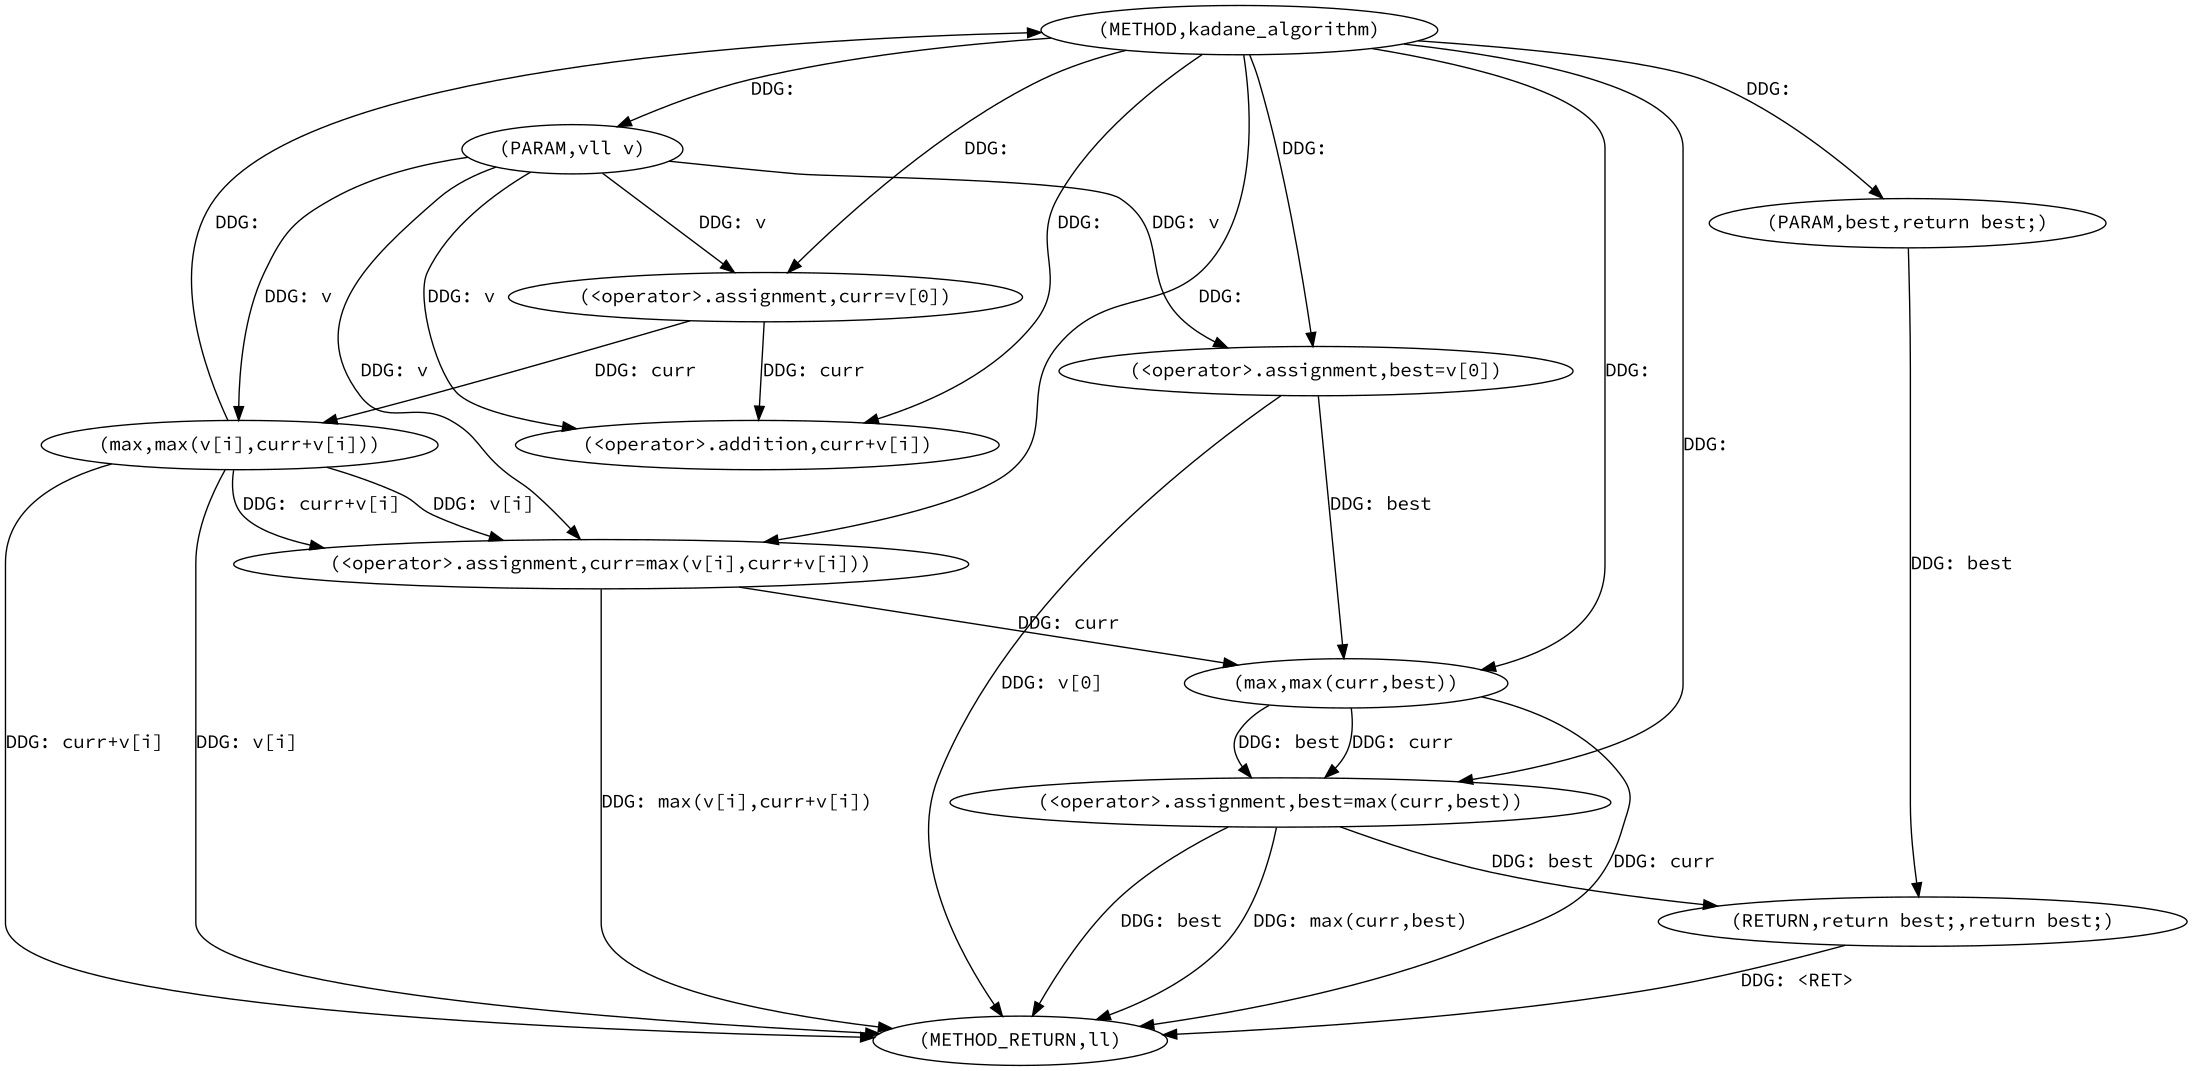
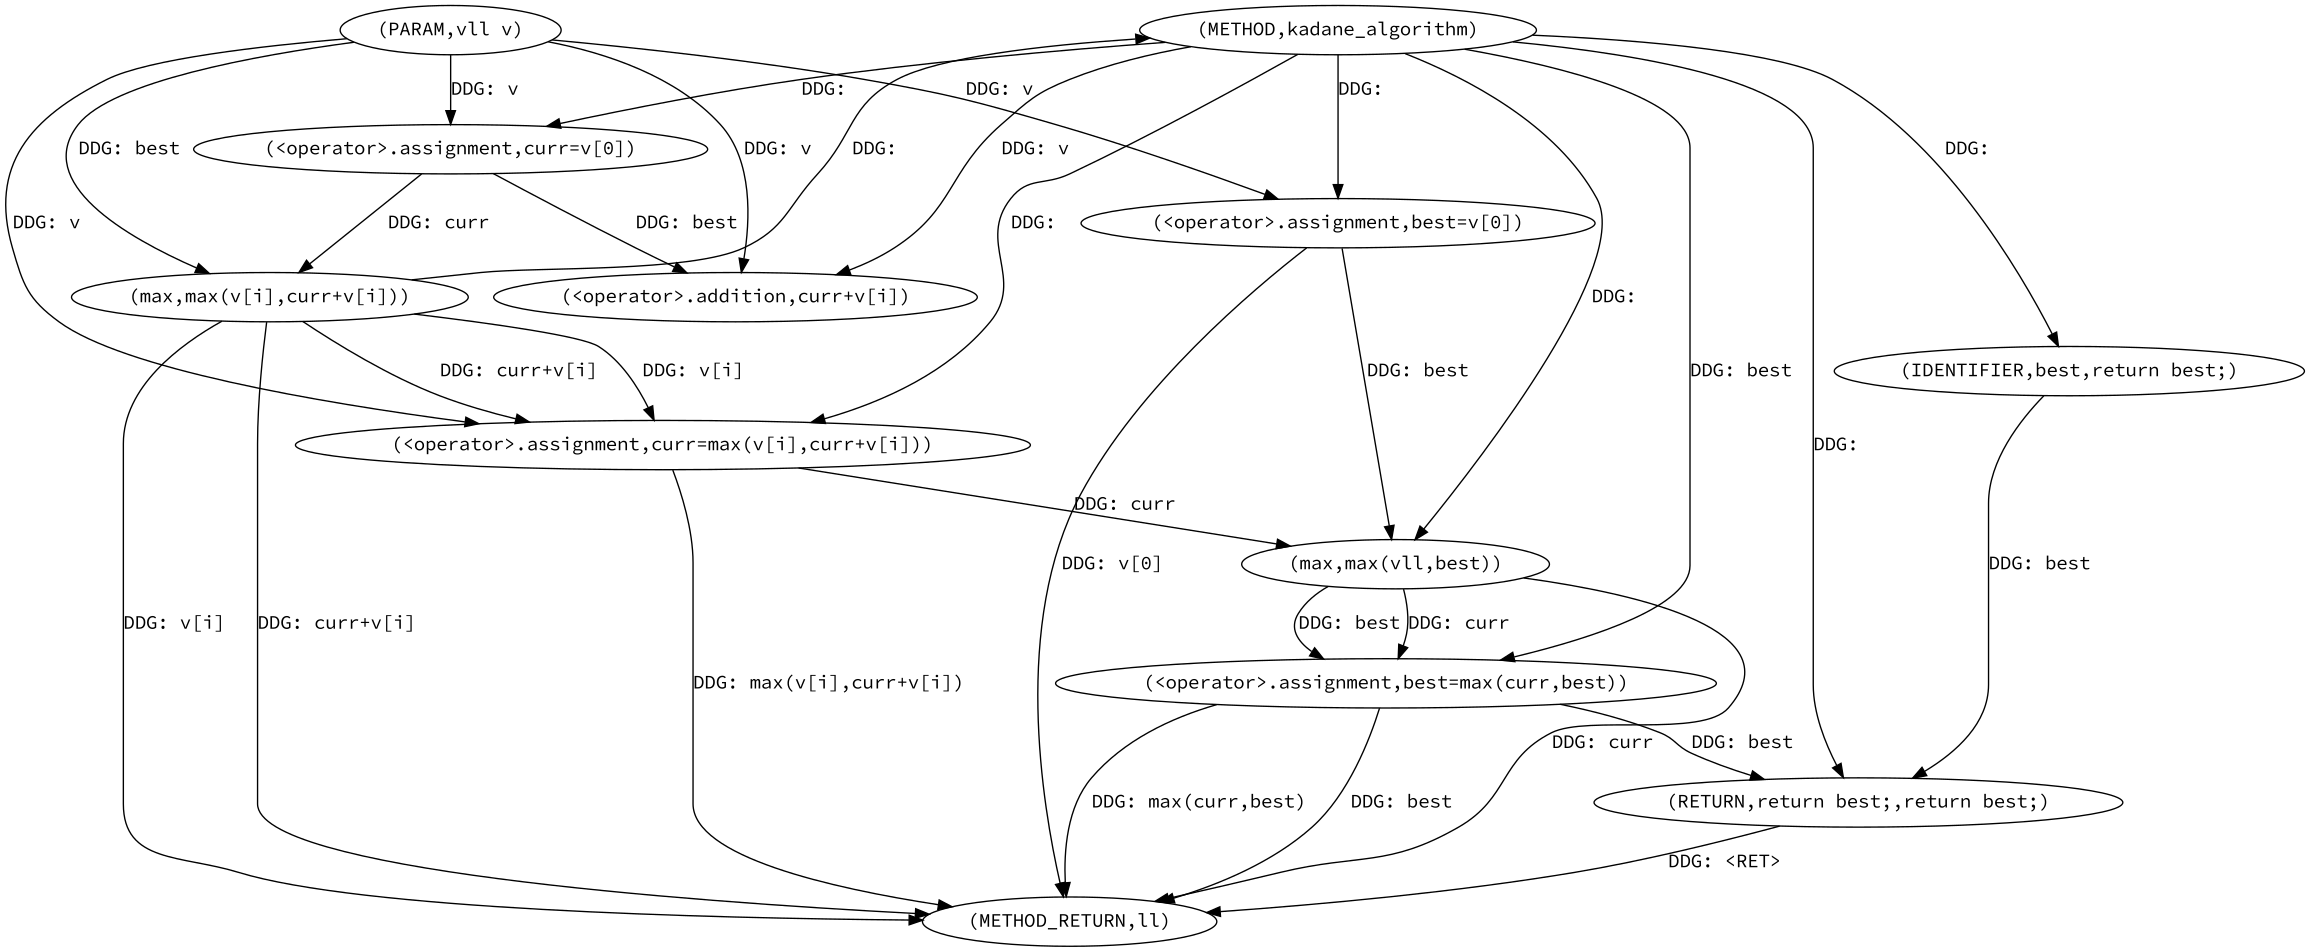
  digraph {
    fontname="Source Code Pro"
    node [fontname="Source Code Pro"]
    edge [fontname="Source Code Pro"]
    n1 [label="(METHOD,kadane_algorithm)"]
    n2 [label="(PARAM,vll v)"]
    n3 [label="(<operator>.assignment,curr=v[0])"]
    n4 [label="(<operator>.assignment,best=v[0])"]
    n5 [label="(<operator>.assignment,curr=max(v[i],curr+v[i]))"]
    n6 [label="(<operator>.assignment,best=max(curr,best))"]
-   n7 [label="(PARAM,best,return best;)"]
-   n8 [label="(max,max(curr,best))"]
+   n7 [label="(IDENTIFIER,best,return best;)"]
+   n8 [label="(max,max(vll,best))"]
    n9 [label="(<operator>.addition,curr+v[i])"]
    n10 [label="(max,max(v[i],curr+v[i]))"]
    n11 [label="(METHOD_RETURN,ll)"]
    n12 [label="(RETURN,return best;,return best;)"]
-   n1 -> n2 [label="DDG: "]
+   n1 -> n12 [label="DDG: "]
    n1 -> n3 [label="DDG: "]
    n1 -> n4 [label="DDG: "]
    n1 -> n5 [label="DDG: "]
-   n1 -> n6 [label="DDG: "]
+   n1 -> n6 [label="DDG: best"]
    n1 -> n7 [label="DDG: "]
    n1 -> n8 [label="DDG: "]
-   n1 -> n9 [label="DDG: "]
+   n1 -> n9 [label="DDG: v"]
    n2 -> n3 [label="DDG: v"]
    n2 -> n4 [label="DDG: v"]
    n2 -> n5 [label="DDG: v"]
    n2 -> n9 [label="DDG: v"]
-   n2 -> n10 [label="DDG: v"]
-   n3 -> n9 [label="DDG: curr"]
+   n2 -> n10 [label="DDG: best"]
+   n3 -> n9 [label="DDG: best"]
    n3 -> n10 [label="DDG: curr"]
    n4 -> n8 [label="DDG: best"]
    n4 -> n11 [label="DDG: v[0]"]
    n5 -> n8 [label="DDG: curr"]
    n5 -> n11 [label="DDG: max(v[i],curr+v[i])"]
    n6 -> n11 [label="DDG: best"]
    n6 -> n11 [label="DDG: max(curr,best)"]
    n6 -> n12 [label="DDG: best"]
    n7 -> n12 [label="DDG: best"]
    n8 -> n6 [label="DDG: curr"]
    n8 -> n6 [label="DDG: best"]
    n8 -> n11 [label="DDG: curr"]
    n10 -> n1 [label="DDG: "]
    n10 -> n5 [label="DDG: curr+v[i]"]
    n10 -> n5 [label="DDG: v[i]"]
    n10 -> n11 [label="DDG: v[i]"]
    n10 -> n11 [label="DDG: curr+v[i]"]
    n12 -> n11 [label="DDG: <RET>"]
  }
